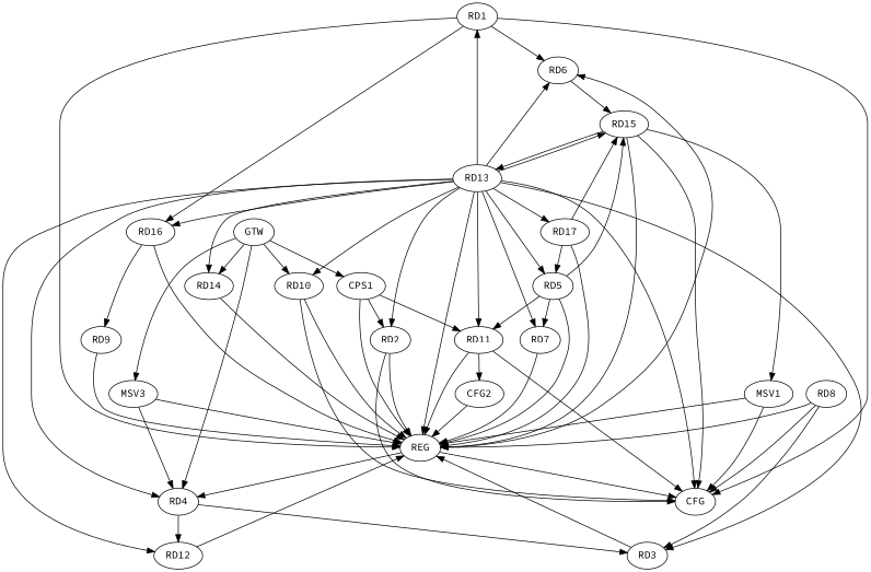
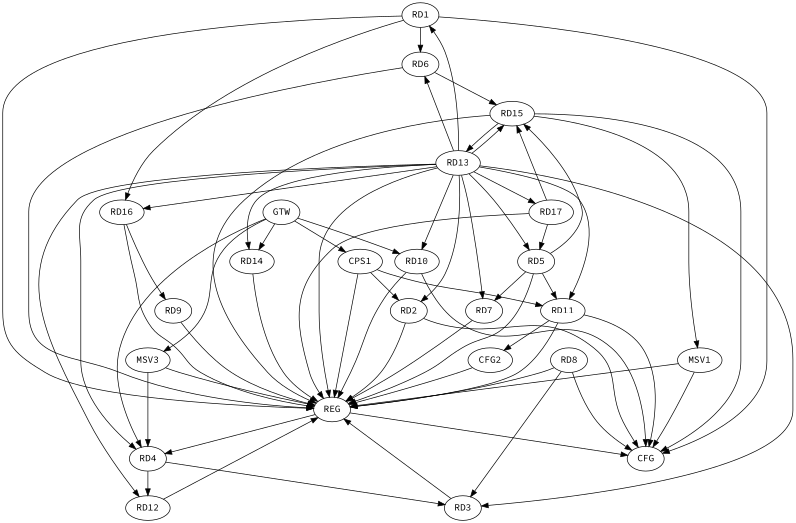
  strict digraph {
    fontname="Source Code Pro"
    node [fontname="Source Code Pro"]
    edge [fontname="Source Code Pro"]
    n1 [label=RD1]
    n2 [label=RD6]
    n3 [label=RD16]
    n4 [label=REG]
    n5 [label=CFG]
    n6 [label=RD15]
    n7 [label=RD9]
    n8 [label=RD4]
    n9 [label=RD2]
    n10 [label=RD3]
    n11 [label=RD12]
    n12 [label=RD5]
    n13 [label=RD7]
    n14 [label=RD11]
    n15 [label=CFG2]
    n16 [label=RD13]
    n17 [label=MSV1]
    n18 [label=RD8]
    n19 [label=RD10]
    n20 [label=RD14]
    n21 [label=RD17]
    n22 [label=CPS1]
    n23 [label=GTW]
    n24 [label=MSV3]
    n1 -> n2
    n1 -> n3
    n1 -> n4
    n1 -> n5
-   n4 -> n2
+   n2 -> n4
    n2 -> n6
    n3 -> n4
    n3 -> n7
    n4 -> n5
    n4 -> n8
    n6 -> n4
    n6 -> n5
    n6 -> n16
    n6 -> n17
    n7 -> n4
    n8 -> n10
    n8 -> n11
    n9 -> n4
    n9 -> n5
    n10 -> n4
    n11 -> n4
    n12 -> n4
    n12 -> n6
    n12 -> n13
    n12 -> n14
    n13 -> n4
    n14 -> n4
    n14 -> n5
    n14 -> n15
    n15 -> n4
    n16 -> n1
    n16 -> n2
    n16 -> n3
    n16 -> n4
-   n16 -> n5
    n16 -> n6
    n16 -> n8
    n16 -> n9
    n16 -> n10
    n16 -> n11
    n16 -> n12
    n16 -> n13
    n16 -> n14
    n16 -> n19
    n16 -> n20
    n16 -> n21
    n17 -> n4
    n17 -> n5
    n18 -> n4
    n18 -> n5
    n18 -> n10
    n19 -> n4
    n19 -> n5
    n20 -> n4
    n21 -> n4
    n21 -> n6
    n21 -> n12
    n22 -> n4
    n22 -> n9
    n22 -> n14
    n23 -> n8
    n23 -> n19
    n23 -> n20
    n23 -> n22
    n23 -> n24
    n24 -> n4
    n24 -> n8
  }
